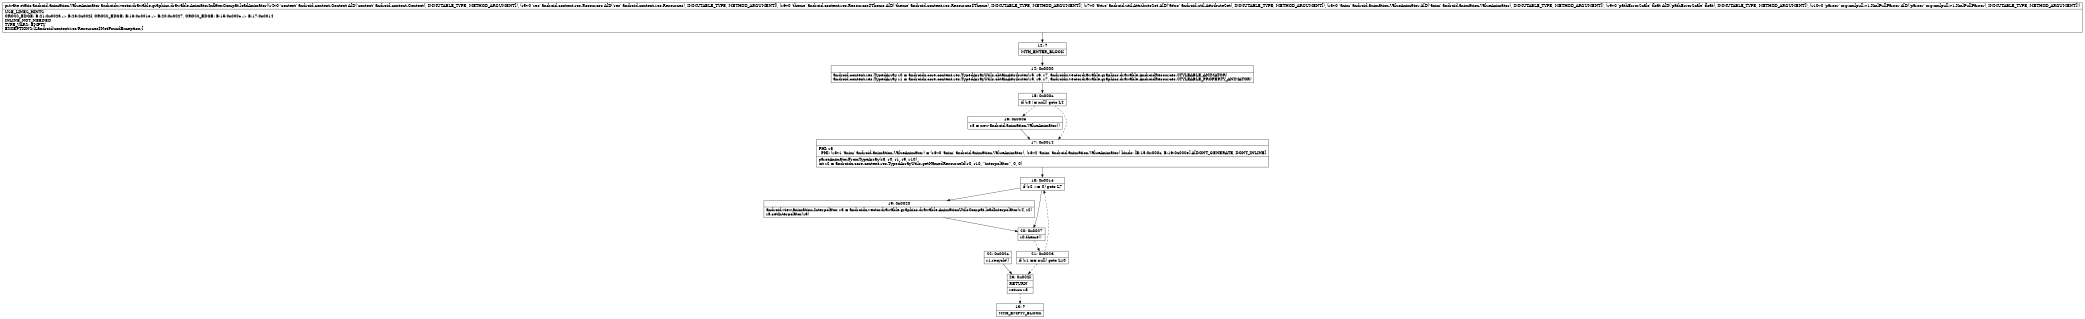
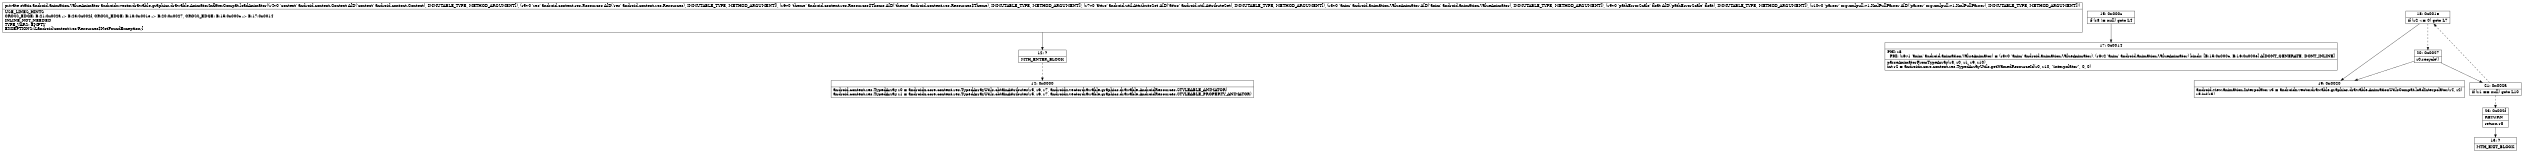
  digraph {
    node [shape=record]
    n1 [label="{12\:\ ?|MTH_ENTER_BLOCK\l}"]
    n2 [label="{14\:\ 0x0000|android.content.res.TypedArray r0 = androidx.core.content.res.TypedArrayUtils.obtainAttributes(r5, r6, r7, androidx.vectordrawable.graphics.drawable.AndroidResources.STYLEABLE_ANIMATOR)\landroid.content.res.TypedArray r1 = androidx.core.content.res.TypedArrayUtils.obtainAttributes(r5, r6, r7, androidx.vectordrawable.graphics.drawable.AndroidResources.STYLEABLE_PROPERTY_ANIMATOR)\l}"]
    n3 [label="{15\:\ 0x000c|if (r8 != null) goto L4\l}"]
-   n4 [label="{16\:\ 0x000e|r8 = new android.animation.ValueAnimator()\l}"]
    n5 [label="{17\:\ 0x0014|PHI: r8 \l  PHI: (r8v1 'anim' android.animation.ValueAnimator) = (r8v0 'anim' android.animation.ValueAnimator), (r8v2 'anim' android.animation.ValueAnimator) binds: [B:15:0x000c, B:16:0x000e] A[DONT_GENERATE, DONT_INLINE]\l|parseAnimatorFromTypeArray(r8, r0, r1, r9, r10)\lint r2 = androidx.core.content.res.TypedArrayUtils.getNamedResourceId(r0, r10, \"interpolator\", 0, 0)\l}"]
    n6 [label="{18\:\ 0x001e|if (r2 \<= 0) goto L7\l}"]
-   n7 [label="{19\:\ 0x0020|android.view.animation.Interpolator r3 = androidx.vectordrawable.graphics.drawable.AnimationUtilsCompat.loadInterpolator(r4, r2)\lr8.setInterpolator(r3)\l}"]
-   n8 [label="{20\:\ 0x0027|r0.theme()\l}"]
+   n7 [label="{19\:\ 0x0020|android.view.animation.Interpolator r3 = androidx.vectordrawable.graphics.drawable.AnimationUtilsCompat.loadInterpolator(r4, r2)\lr8.int(r3)\l}"]
+   n8 [label="{20\:\ 0x0027|r0.recycle()\l}"]
    n9 [label="{21\:\ 0x002a|if (r1 == null) goto L10\l}"]
    n10 [label="{23\:\ 0x002f|RETURN\l|return r8\l}"]
-   n11 [label="{22\:\ 0x002c|r1.recycle()\l}"]
-   n12 [label="{13\:\ ?|MTH_EMPTY_BLOCK\l}"]
+   n12 [label="{13\:\ ?|MTH_EXIT_BLOCK\l}"]
    n13 [label="{private static android.animation.ValueAnimator androidx.vectordrawable.graphics.drawable.AnimatorInflaterCompat.loadAnimator((r4v0 'context' android.content.Context A[D('context' android.content.Context), IMMUTABLE_TYPE, METHOD_ARGUMENT]), (r5v0 'res' android.content.res.Resources A[D('res' android.content.res.Resources), IMMUTABLE_TYPE, METHOD_ARGUMENT]), (r6v0 'theme' android.content.res.Resources$Theme A[D('theme' android.content.res.Resources$Theme), IMMUTABLE_TYPE, METHOD_ARGUMENT]), (r7v0 'attrs' android.util.AttributeSet A[D('attrs' android.util.AttributeSet), IMMUTABLE_TYPE, METHOD_ARGUMENT]), (r8v0 'anim' android.animation.ValueAnimator A[D('anim' android.animation.ValueAnimator), IMMUTABLE_TYPE, METHOD_ARGUMENT]), (r9v0 'pathErrorScale' float A[D('pathErrorScale' float), IMMUTABLE_TYPE, METHOD_ARGUMENT]), (r10v0 'parser' org.xmlpull.v1.XmlPullParser A[D('parser' org.xmlpull.v1.XmlPullParser), IMMUTABLE_TYPE, METHOD_ARGUMENT]))  | USE_LINES_HINTS\lCROSS_EDGE: B:21:0x002a \-\> B:23:0x002f, CROSS_EDGE: B:18:0x001e \-\> B:20:0x0027, CROSS_EDGE: B:15:0x000c \-\> B:17:0x0014\lINLINE_NOT_NEEDED\lTYPE_VARS: EMPTY\lEXCEPTIONS:[Landroid\/content\/res\/Resources$NotFoundException;]\l}"]
-   n1 -> n2
-   n2 -> n3
-   n3 -> n4 [style=dashed]
-   n3 -> n5 [style=dashed]
-   n4 -> n5
-   n5 -> n6
+   n1 -> n2 [style=dashed]
+   n3 -> n5
    n6 -> n7 [style=solid]
-   n6 -> n8
-   n7 -> n8
-   n8 -> n9 [style=dashed]
+   n6 -> n8 [style=dashed]
+   n8 -> n7
+   n8 -> n9
    n9 -> n6 [style=dashed]
    n9 -> n10 [style=dashed]
-   n10 -> n12 [style=dashed]
-   n11 -> n10
+   n10 -> n12
    n13 -> n1
  }
